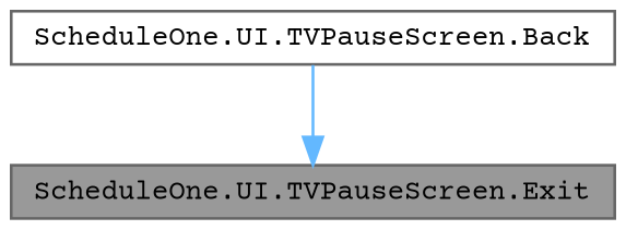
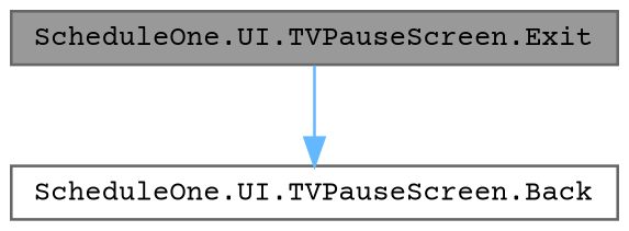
  digraph {
    rankdir=TB
    fontname="Courier Prime"
    node [fontname="Courier Prime" fontsize=10 shape=box style=filled]
    n1 [color=gray40 fillcolor=grey60 fontcolor=black height=0.2 label="ScheduleOne.UI.TVPauseScreen.Exit" width=0.4]
    n2 [color=grey40 fillcolor=white height=0.2 label="ScheduleOne.UI.TVPauseScreen.Back" width=0.4]
-   n2 -> n1 [color=steelblue1 fontname="Courier Prime" fontsize=10 labelfontname=Helvetica labelfontsize=10 style=solid]
+   n1 -> n2 [color=steelblue1 fontname="Courier Prime" fontsize=10 labelfontname=Helvetica labelfontsize=10 style=solid]
  }
